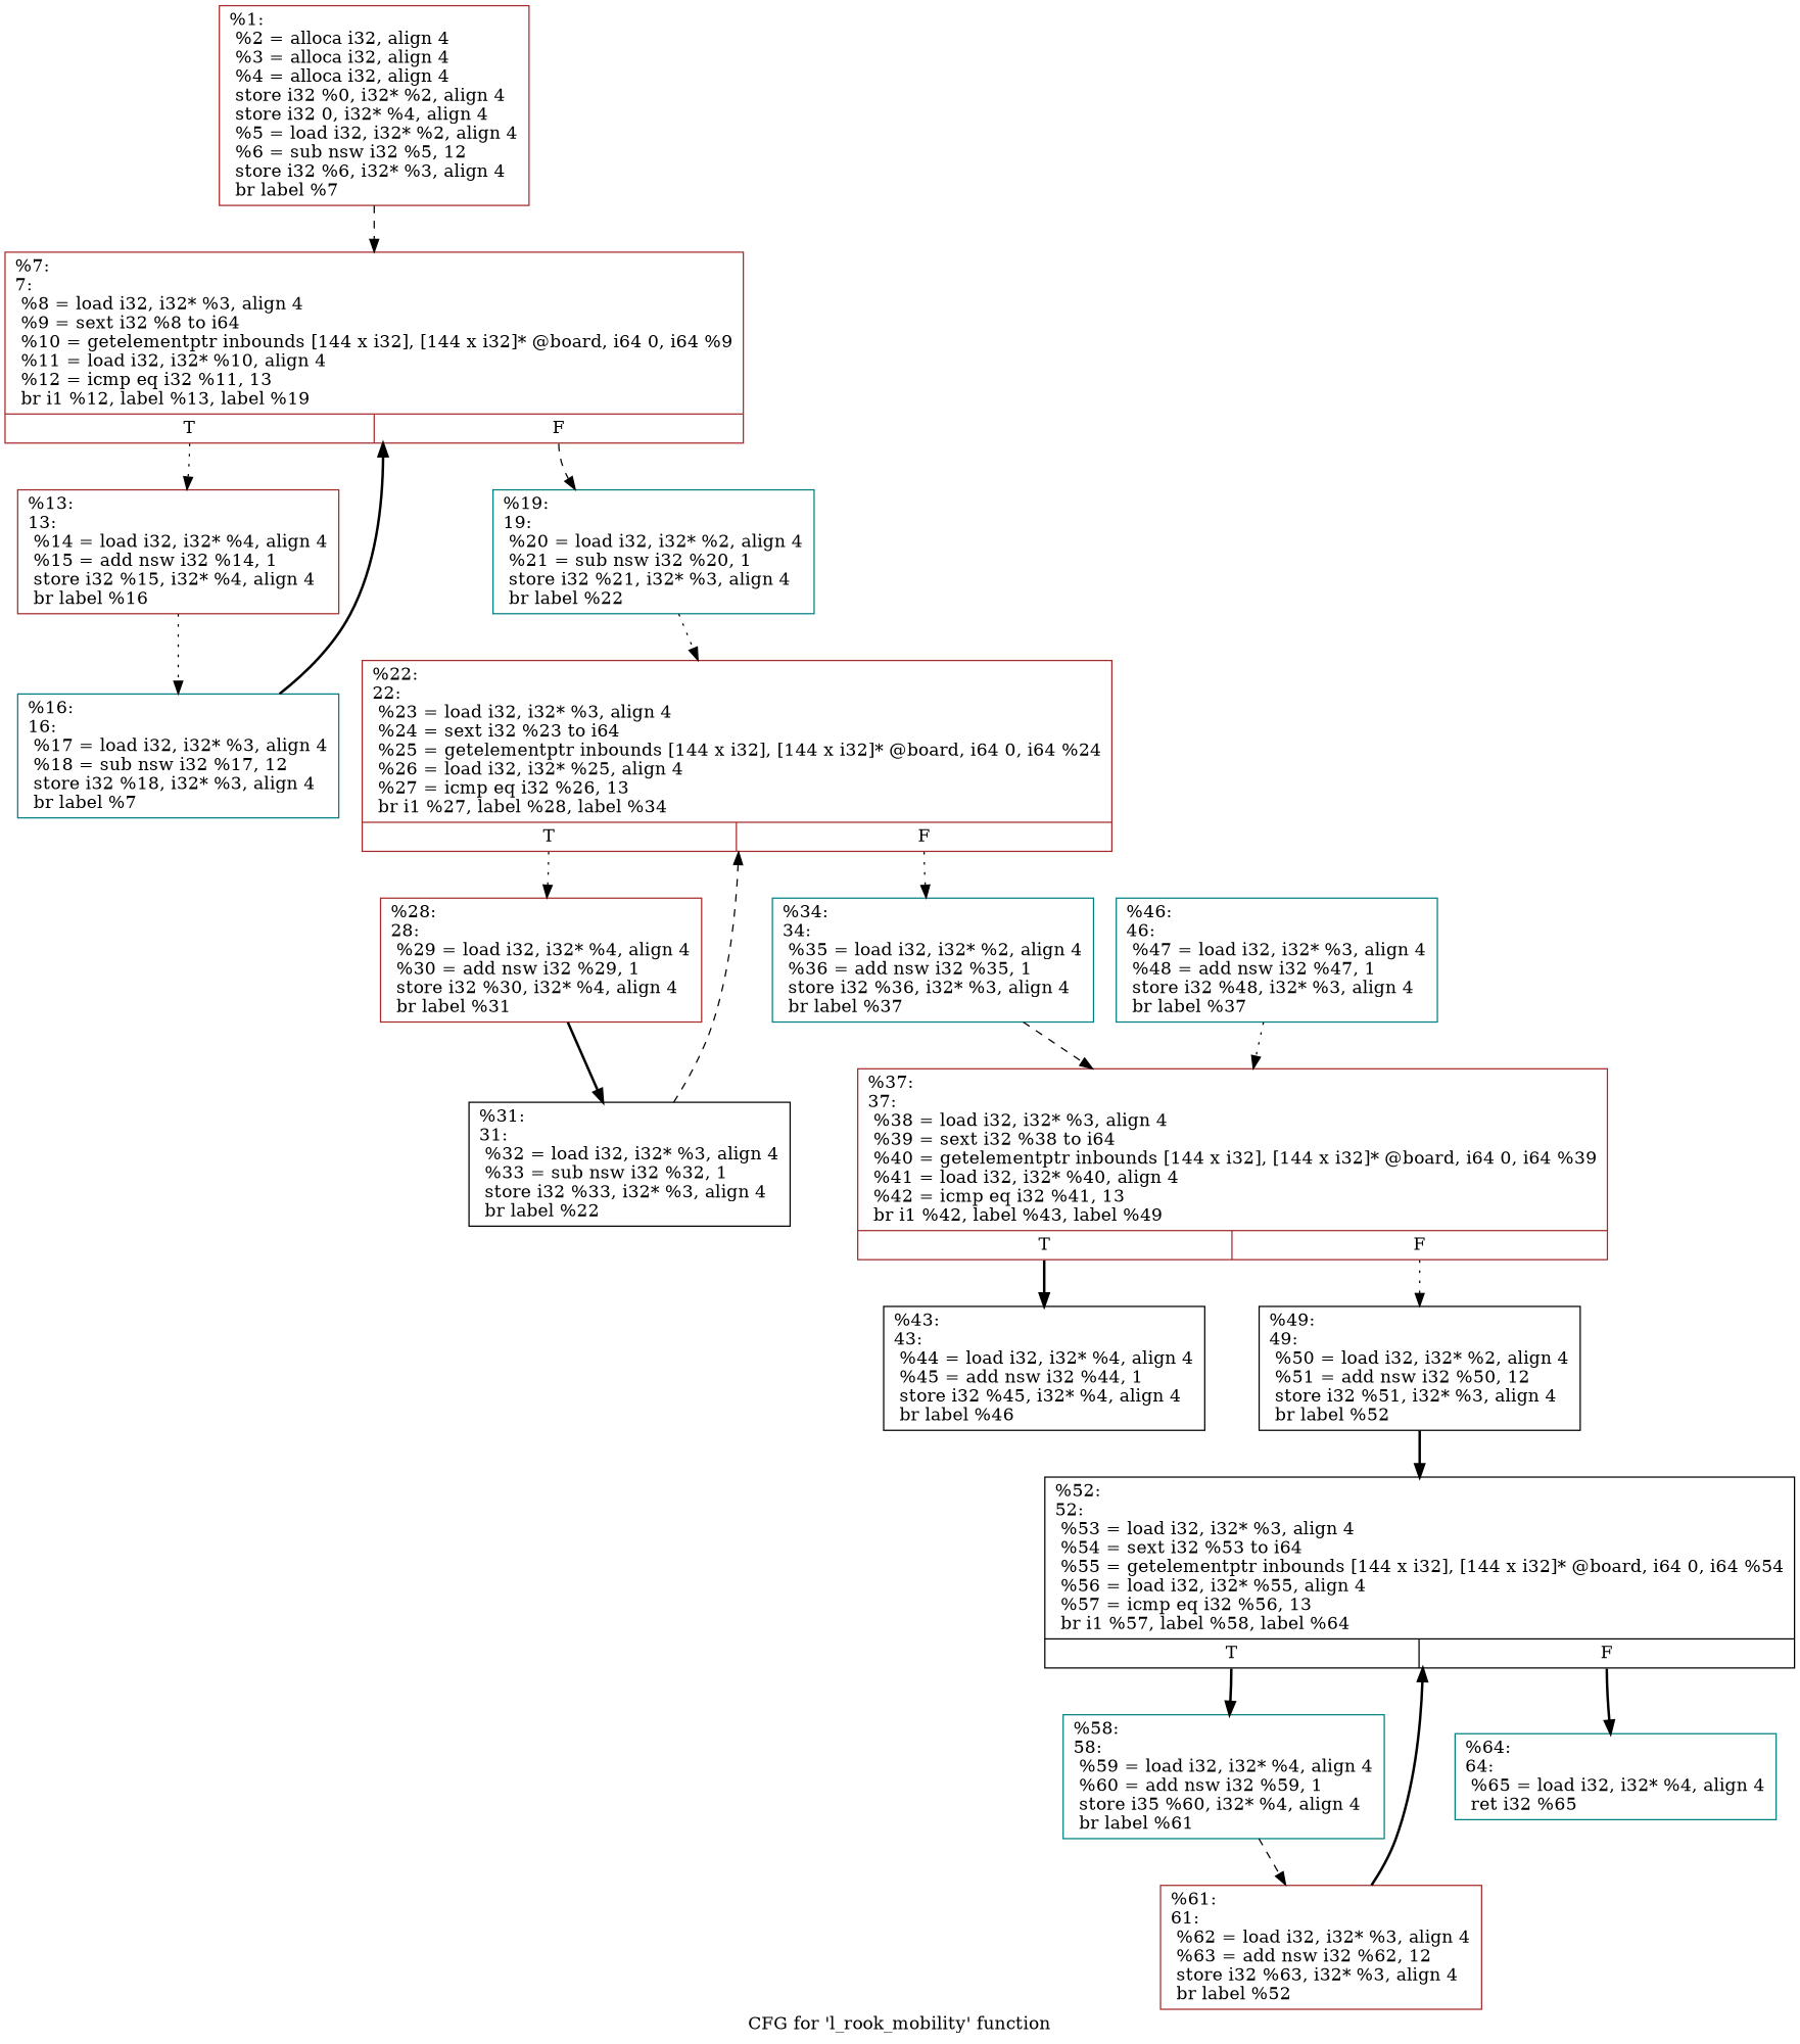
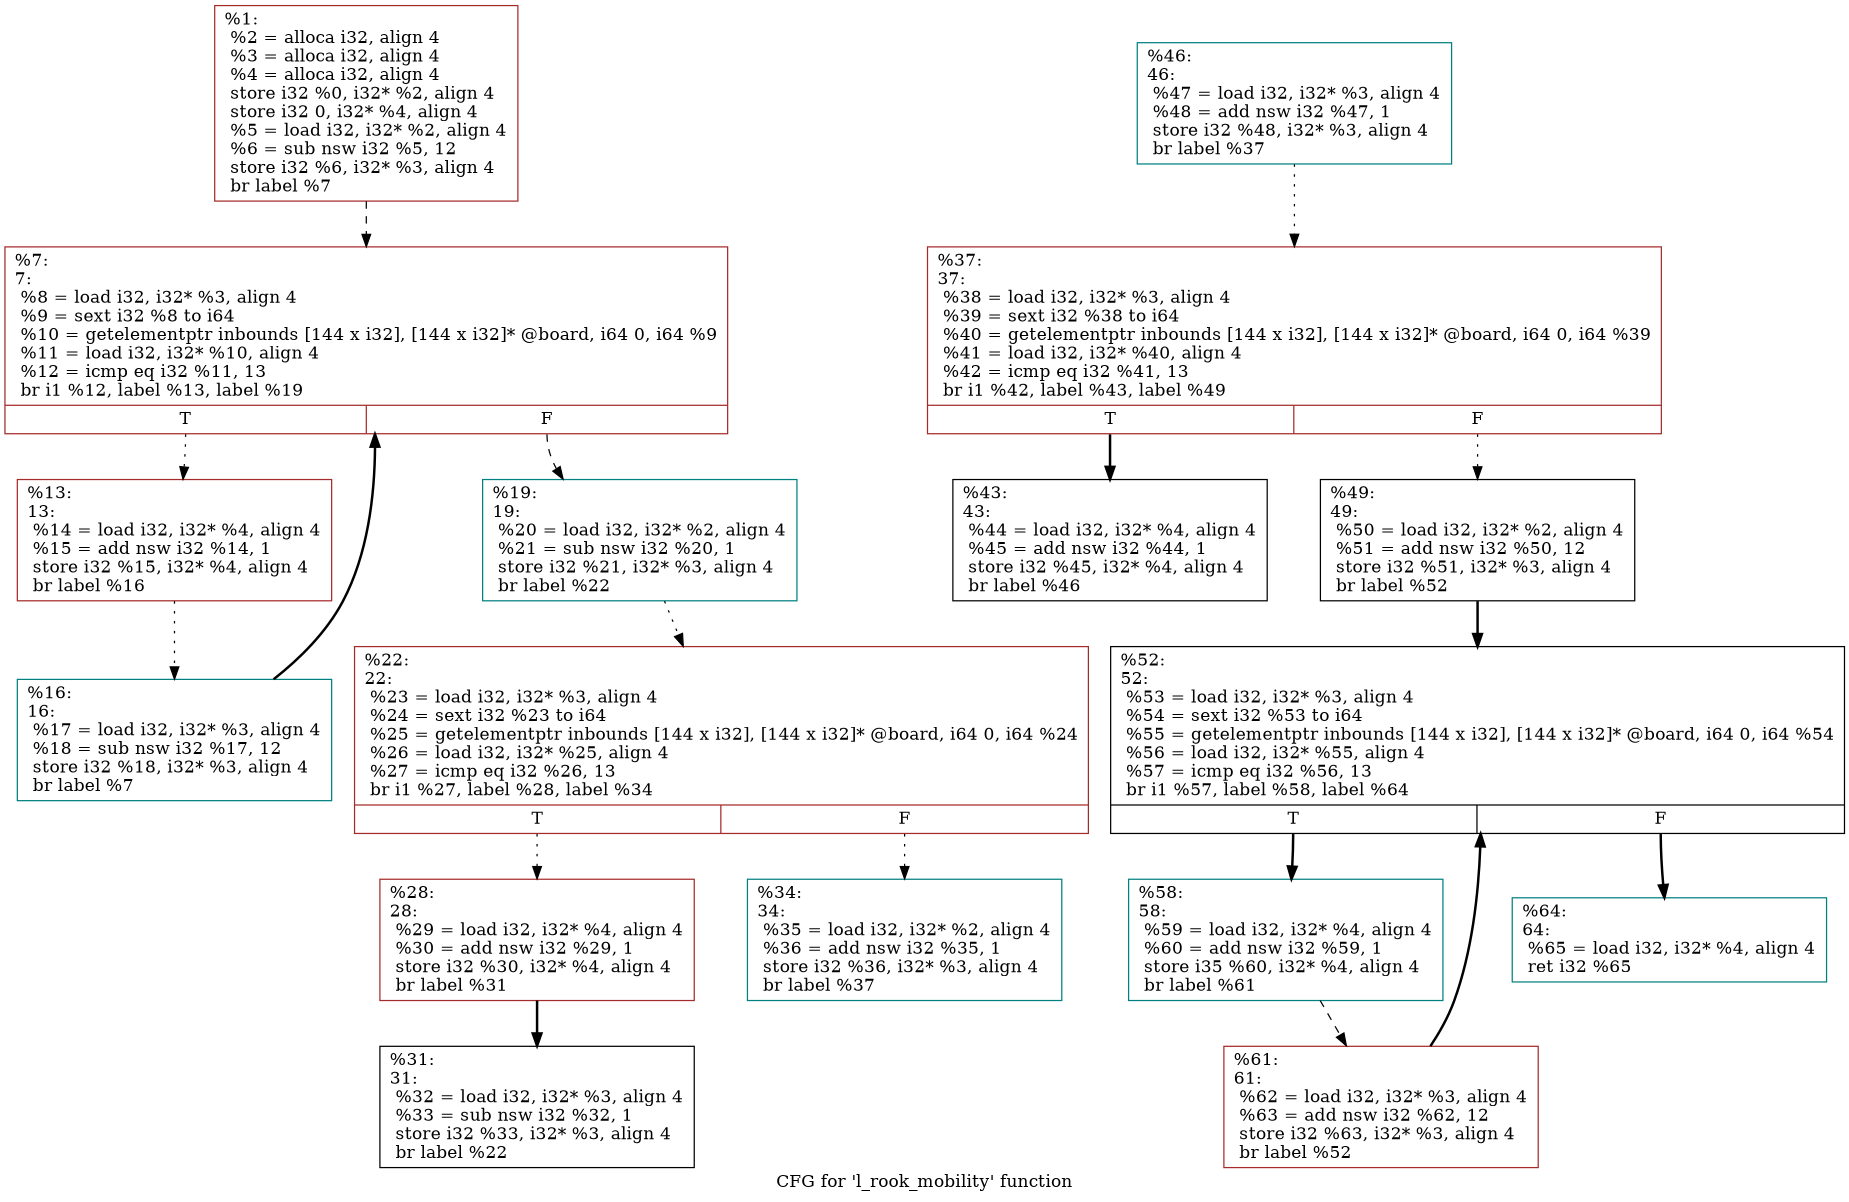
  digraph {
    label="CFG for 'l_rook_mobility' function"
    node [color=brown shape=record]
    edge [style=dotted]
    n1 [label="{%1:\l  %2 = alloca i32, align 4\l  %3 = alloca i32, align 4\l  %4 = alloca i32, align 4\l  store i32 %0, i32* %2, align 4\l  store i32 0, i32* %4, align 4\l  %5 = load i32, i32* %2, align 4\l  %6 = sub nsw i32 %5, 12\l  store i32 %6, i32* %3, align 4\l  br label %7\l}"]
    n2 [label="{%7:\l7:                                                \l  %8 = load i32, i32* %3, align 4\l  %9 = sext i32 %8 to i64\l  %10 = getelementptr inbounds [144 x i32], [144 x i32]* @board, i64 0, i64 %9\l  %11 = load i32, i32* %10, align 4\l  %12 = icmp eq i32 %11, 13\l  br i1 %12, label %13, label %19\l|{<s0>T|<s1>F}}"]
    n3 [label="{%13:\l13:                                               \l  %14 = load i32, i32* %4, align 4\l  %15 = add nsw i32 %14, 1\l  store i32 %15, i32* %4, align 4\l  br label %16\l}"]
    n4 [color=teal label="{%19:\l19:                                               \l  %20 = load i32, i32* %2, align 4\l  %21 = sub nsw i32 %20, 1\l  store i32 %21, i32* %3, align 4\l  br label %22\l}"]
    n5 [color=teal label="{%16:\l16:                                               \l  %17 = load i32, i32* %3, align 4\l  %18 = sub nsw i32 %17, 12\l  store i32 %18, i32* %3, align 4\l  br label %7\l}"]
    n6 [label="{%22:\l22:                                               \l  %23 = load i32, i32* %3, align 4\l  %24 = sext i32 %23 to i64\l  %25 = getelementptr inbounds [144 x i32], [144 x i32]* @board, i64 0, i64 %24\l  %26 = load i32, i32* %25, align 4\l  %27 = icmp eq i32 %26, 13\l  br i1 %27, label %28, label %34\l|{<s0>T|<s1>F}}"]
    n7 [label="{%28:\l28:                                               \l  %29 = load i32, i32* %4, align 4\l  %30 = add nsw i32 %29, 1\l  store i32 %30, i32* %4, align 4\l  br label %31\l}"]
    n8 [color=teal label="{%34:\l34:                                               \l  %35 = load i32, i32* %2, align 4\l  %36 = add nsw i32 %35, 1\l  store i32 %36, i32* %3, align 4\l  br label %37\l}"]
    n9 [color=black label="{%31:\l31:                                               \l  %32 = load i32, i32* %3, align 4\l  %33 = sub nsw i32 %32, 1\l  store i32 %33, i32* %3, align 4\l  br label %22\l}"]
    n10 [label="{%37:\l37:                                               \l  %38 = load i32, i32* %3, align 4\l  %39 = sext i32 %38 to i64\l  %40 = getelementptr inbounds [144 x i32], [144 x i32]* @board, i64 0, i64 %39\l  %41 = load i32, i32* %40, align 4\l  %42 = icmp eq i32 %41, 13\l  br i1 %42, label %43, label %49\l|{<s0>T|<s1>F}}"]
    n11 [color=black label="{%43:\l43:                                               \l  %44 = load i32, i32* %4, align 4\l  %45 = add nsw i32 %44, 1\l  store i32 %45, i32* %4, align 4\l  br label %46\l}"]
    n12 [color=black label="{%49:\l49:                                               \l  %50 = load i32, i32* %2, align 4\l  %51 = add nsw i32 %50, 12\l  store i32 %51, i32* %3, align 4\l  br label %52\l}"]
    n13 [color=black label="{%52:\l52:                                               \l  %53 = load i32, i32* %3, align 4\l  %54 = sext i32 %53 to i64\l  %55 = getelementptr inbounds [144 x i32], [144 x i32]* @board, i64 0, i64 %54\l  %56 = load i32, i32* %55, align 4\l  %57 = icmp eq i32 %56, 13\l  br i1 %57, label %58, label %64\l|{<s0>T|<s1>F}}"]
    n14 [color=teal label="{%46:\l46:                                               \l  %47 = load i32, i32* %3, align 4\l  %48 = add nsw i32 %47, 1\l  store i32 %48, i32* %3, align 4\l  br label %37\l}"]
    n15 [color=teal label="{%58:\l58:                                               \l  %59 = load i32, i32* %4, align 4\l  %60 = add nsw i32 %59, 1\l  store i35 %60, i32* %4, align 4\l  br label %61\l}"]
    n16 [color=teal label="{%64:\l64:                                               \l  %65 = load i32, i32* %4, align 4\l  ret i32 %65\l}"]
    n17 [label="{%61:\l61:                                               \l  %62 = load i32, i32* %3, align 4\l  %63 = add nsw i32 %62, 12\l  store i32 %63, i32* %3, align 4\l  br label %52\l}"]
    n1 -> n2 [style=dashed]
    n2 -> n3 [tailport=s0]
    n2 -> n4 [style=dashed tailport=s1]
    n3 -> n5
    n4 -> n6
    n5 -> n2 [style=bold]
    n6 -> n7 [tailport=s0]
    n6 -> n8 [tailport=s1]
    n7 -> n9 [style=bold]
-   n8 -> n10 [style=dashed]
-   n9 -> n6 [style=dashed]
    n10 -> n11 [style=bold tailport=s0]
    n10 -> n12 [tailport=s1]
    n12 -> n13 [style=bold]
    n13 -> n15 [style=bold tailport=s0]
    n13 -> n16 [style=bold tailport=s1]
    n14 -> n10
    n15 -> n17 [style=dashed]
    n17 -> n13 [style=bold]
  }
